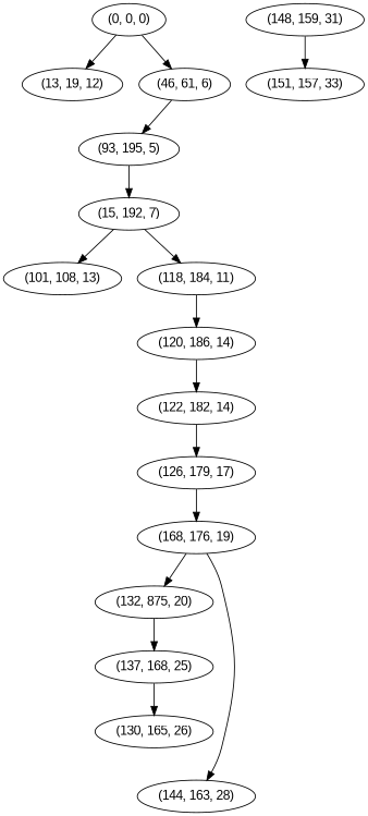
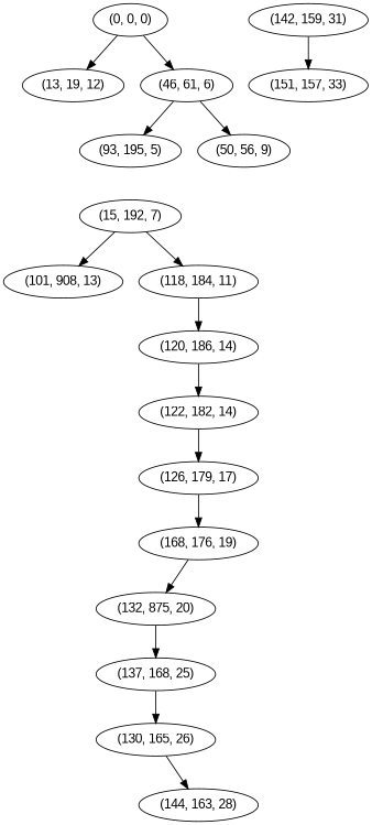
  digraph {
    fontname="Liberation Sans"
    node [fontname="Liberation Sans"]
    edge [fontname="Liberation Sans"]
    "(0, 0, 0)"
    "(13, 19, 12)"
    "(46, 61, 6)"
    "(93, 195, 5)"
+   "(50, 56, 9)"
    n6 [label="(15, 192, 7)"]
-   "(101, 108, 13)"
+   "(101, 108, 13)" [label="(101, 908, 13)"]
    n8 [label="(118, 184, 11)"]
    n9 [label="(120, 186, 14)"]
    "(122, 182, 14)"
    "(126, 179, 17)"
    n12 [label="(168, 176, 19)"]
    n13 [label="(132, 875, 20)"]
    "(137, 168, 25)"
    n15 [label="(130, 165, 26)"]
    "(144, 163, 28)"
-   "(148, 159, 31)"
+   "(148, 159, 31)" [label="(142, 159, 31)"]
    "(151, 157, 33)"
    "(0, 0, 0)" -> "(13, 19, 12)"
    "(0, 0, 0)" -> "(46, 61, 6)"
    "(46, 61, 6)" -> "(93, 195, 5)"
-   "(93, 195, 5)" -> n6
+   "(46, 61, 6)" -> "(50, 56, 9)"
    n6 -> "(101, 108, 13)"
    n6 -> n8
    n8 -> n9
    n9 -> "(122, 182, 14)"
    "(122, 182, 14)" -> "(126, 179, 17)"
    "(126, 179, 17)" -> n12
    n12 -> n13
    n13 -> "(137, 168, 25)"
    "(137, 168, 25)" -> n15
-   n12 -> "(144, 163, 28)"
+   n15 -> "(144, 163, 28)"
    "(148, 159, 31)" -> "(151, 157, 33)"
  }
